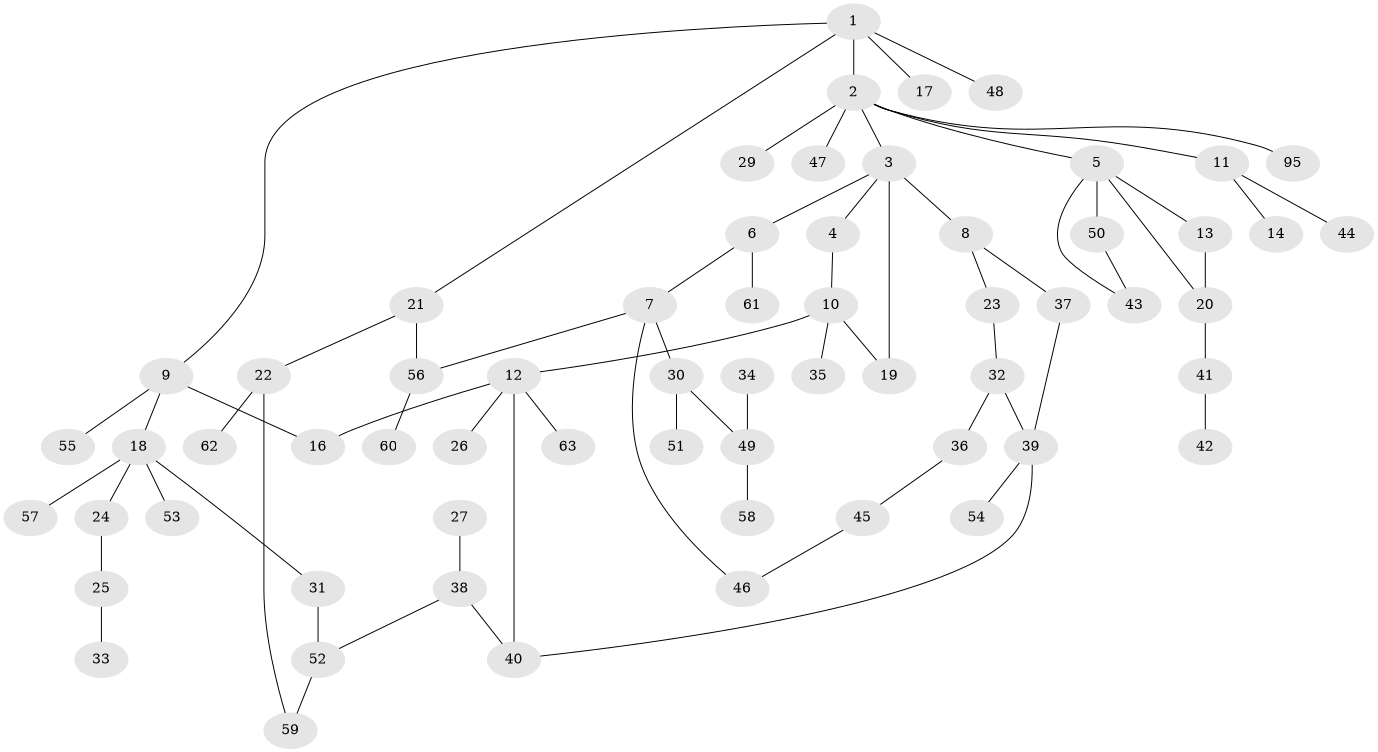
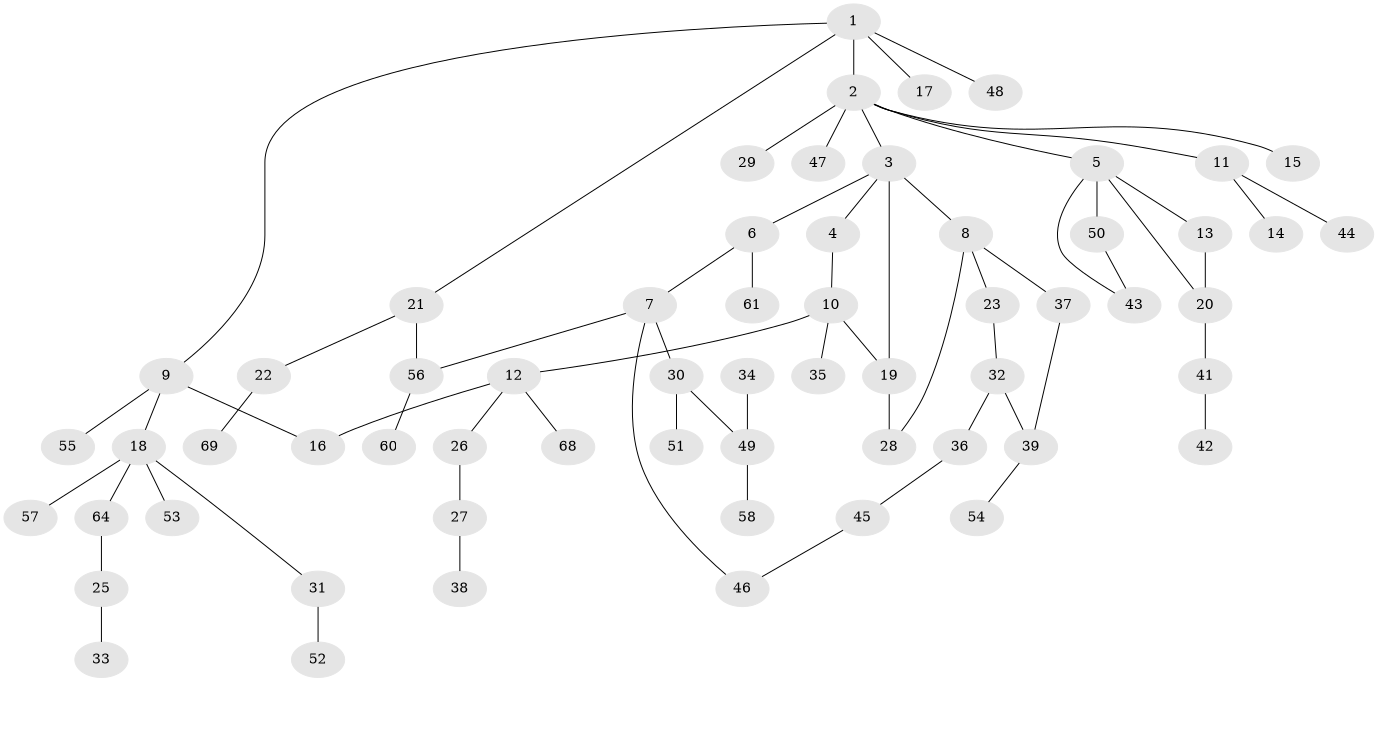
  graph {
    node [color=gray90 style=filled]
    1
    2
    9
    17
    21
    48
    3
    5
    11
-   15 [label=95]
+   15
    29
    47
    16
    18
    55
    56
    22
    4
    6
    8
    19
    13
    20
    43
    50
    14
    44
    10
    7
    61
    23
+   28
    37
    34
    49
    12
    35
    41
    30
    46
    51
    60
    32
    39
-   24
+   24 [label=64]
    31
    53
    57
    26
-   40
-   63
+   63 [label=68]
    27
    25
    52
    42
-   59
-   62
+   62 [label=69]
    36
    33
    38
    58
    45
    54
    1 -- 2
    1 -- 9
    1 -- 17
    1 -- 21
    1 -- 48
    2 -- 3
    2 -- 5
    2 -- 11
    2 -- 15
    2 -- 29
    2 -- 47
    9 -- 16
    9 -- 18
    9 -- 55
    21 -- 56
    21 -- 22
    3 -- 4
    3 -- 6
    3 -- 8
    3 -- 19
    5 -- 13
    5 -- 20
    5 -- 43
    5 -- 50
    11 -- 14
    11 -- 44
    18 -- 24
    18 -- 31
    18 -- 53
    18 -- 57
    56 -- 60
-   22 -- 59
    22 -- 62
    4 -- 10
    6 -- 7
    6 -- 61
    8 -- 23
+   8 -- 28
    8 -- 37
+   19 -- 28
    13 -- 20
    20 -- 41
    50 -- 43
    10 -- 19
    10 -- 12
    10 -- 35
    7 -- 56
    7 -- 30
    7 -- 46
    23 -- 32
    37 -- 39
    34 -- 49
    49 -- 58
    12 -- 16
    12 -- 26
-   12 -- 40
    12 -- 63
    41 -- 42
    30 -- 49
    30 -- 51
    32 -- 39
    32 -- 36
-   39 -- 40
    39 -- 54
    24 -- 25
    31 -- 52
+   26 -- 27
    27 -- 38
    25 -- 33
-   52 -- 59
    36 -- 45
-   38 -- 40
-   38 -- 52
    45 -- 46
  }
